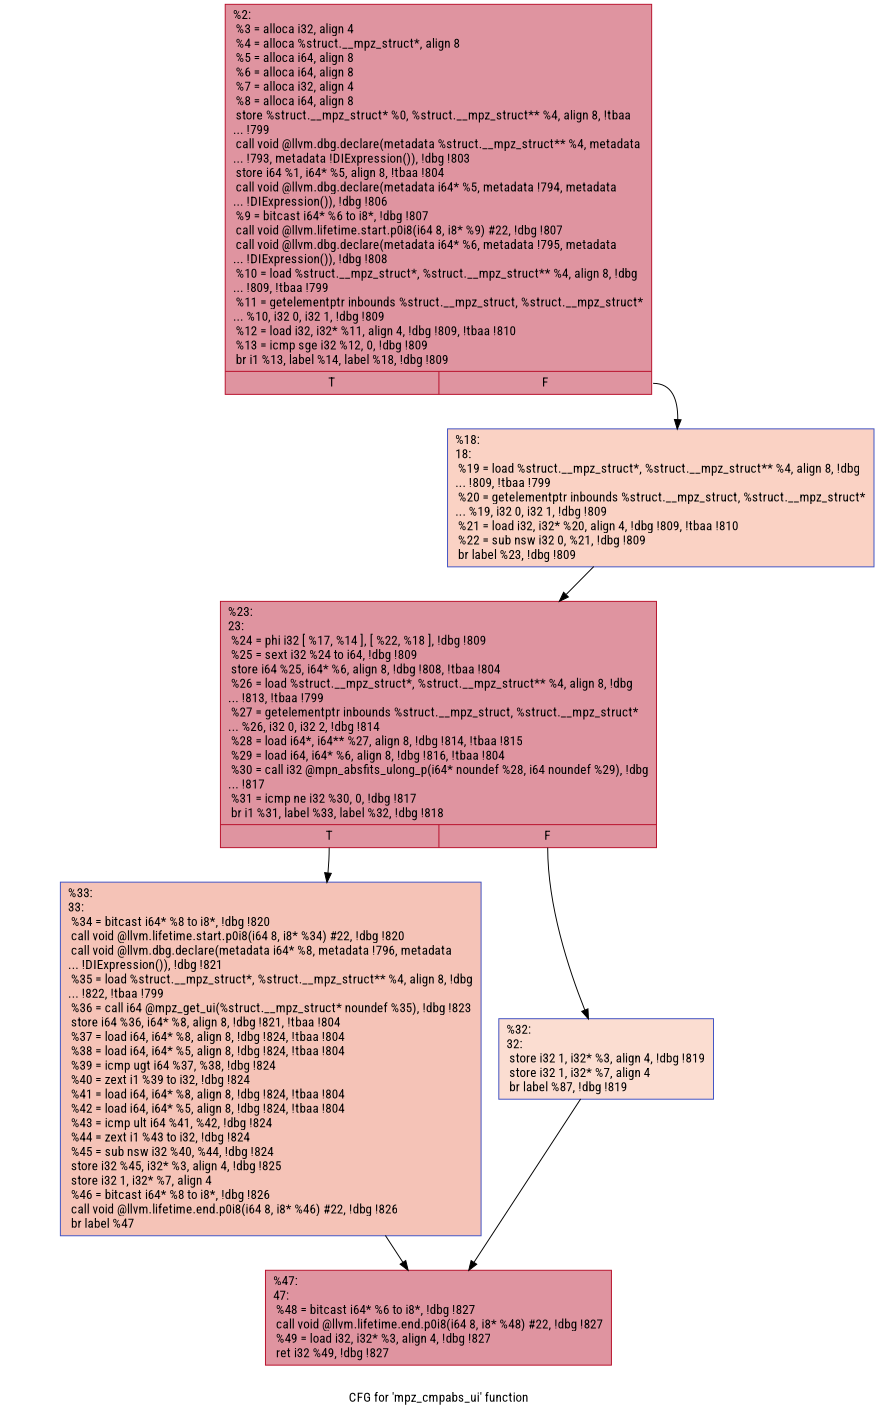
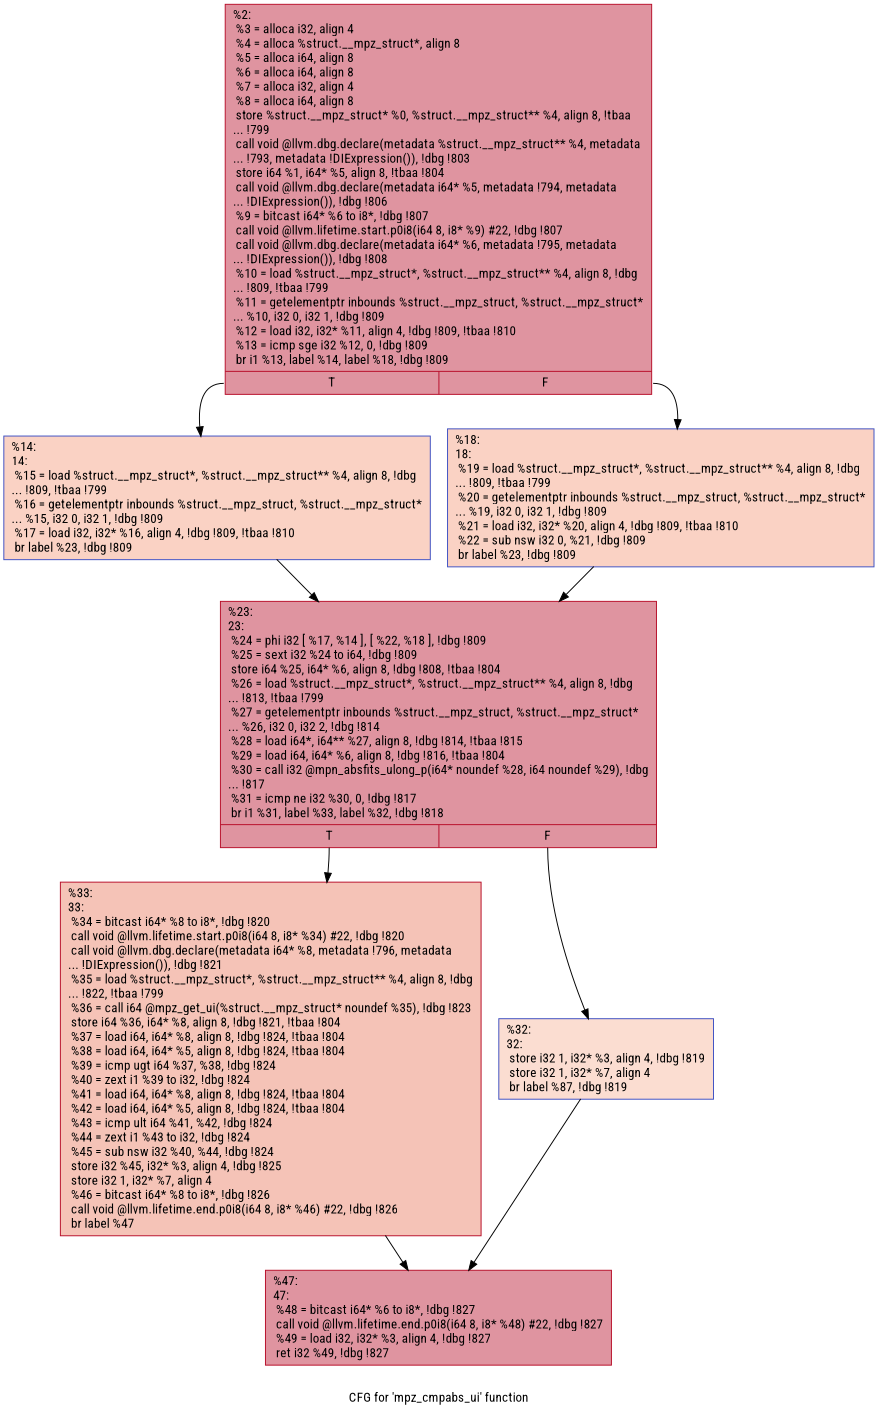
  digraph {
    fontname="Roboto Condensed"
    label="CFG for 'mpz_cmpabs_ui' function"
    node [color="#b70d28ff" fillcolor="#b70d2870" fontname="Roboto Condensed" shape=record style=filled]
    edge [fontname="Roboto Condensed"]
    n1 [label="{%2:\l  %3 = alloca i32, align 4\l  %4 = alloca %struct.__mpz_struct*, align 8\l  %5 = alloca i64, align 8\l  %6 = alloca i64, align 8\l  %7 = alloca i32, align 4\l  %8 = alloca i64, align 8\l  store %struct.__mpz_struct* %0, %struct.__mpz_struct** %4, align 8, !tbaa\l... !799\l  call void @llvm.dbg.declare(metadata %struct.__mpz_struct** %4, metadata\l... !793, metadata !DIExpression()), !dbg !803\l  store i64 %1, i64* %5, align 8, !tbaa !804\l  call void @llvm.dbg.declare(metadata i64* %5, metadata !794, metadata\l... !DIExpression()), !dbg !806\l  %9 = bitcast i64* %6 to i8*, !dbg !807\l  call void @llvm.lifetime.start.p0i8(i64 8, i8* %9) #22, !dbg !807\l  call void @llvm.dbg.declare(metadata i64* %6, metadata !795, metadata\l... !DIExpression()), !dbg !808\l  %10 = load %struct.__mpz_struct*, %struct.__mpz_struct** %4, align 8, !dbg\l... !809, !tbaa !799\l  %11 = getelementptr inbounds %struct.__mpz_struct, %struct.__mpz_struct*\l... %10, i32 0, i32 1, !dbg !809\l  %12 = load i32, i32* %11, align 4, !dbg !809, !tbaa !810\l  %13 = icmp sge i32 %12, 0, !dbg !809\l  br i1 %13, label %14, label %18, !dbg !809\l|{<s0>T|<s1>F}}"]
+   n2 [color="#3d50c3ff" fillcolor="#f4987a70" label="{%14:\l14:                                               \l  %15 = load %struct.__mpz_struct*, %struct.__mpz_struct** %4, align 8, !dbg\l... !809, !tbaa !799\l  %16 = getelementptr inbounds %struct.__mpz_struct, %struct.__mpz_struct*\l... %15, i32 0, i32 1, !dbg !809\l  %17 = load i32, i32* %16, align 4, !dbg !809, !tbaa !810\l  br label %23, !dbg !809\l}"]
    n3 [color="#3d50c3ff" fillcolor="#f4987a70" label="{%18:\l18:                                               \l  %19 = load %struct.__mpz_struct*, %struct.__mpz_struct** %4, align 8, !dbg\l... !809, !tbaa !799\l  %20 = getelementptr inbounds %struct.__mpz_struct, %struct.__mpz_struct*\l... %19, i32 0, i32 1, !dbg !809\l  %21 = load i32, i32* %20, align 4, !dbg !809, !tbaa !810\l  %22 = sub nsw i32 0, %21, !dbg !809\l  br label %23, !dbg !809\l}"]
    n4 [label="{%23:\l23:                                               \l  %24 = phi i32 [ %17, %14 ], [ %22, %18 ], !dbg !809\l  %25 = sext i32 %24 to i64, !dbg !809\l  store i64 %25, i64* %6, align 8, !dbg !808, !tbaa !804\l  %26 = load %struct.__mpz_struct*, %struct.__mpz_struct** %4, align 8, !dbg\l... !813, !tbaa !799\l  %27 = getelementptr inbounds %struct.__mpz_struct, %struct.__mpz_struct*\l... %26, i32 0, i32 2, !dbg !814\l  %28 = load i64*, i64** %27, align 8, !dbg !814, !tbaa !815\l  %29 = load i64, i64* %6, align 8, !dbg !816, !tbaa !804\l  %30 = call i32 @mpn_absfits_ulong_p(i64* noundef %28, i64 noundef %29), !dbg\l... !817\l  %31 = icmp ne i32 %30, 0, !dbg !817\l  br i1 %31, label %33, label %32, !dbg !818\l|{<s0>T|<s1>F}}"]
-   n5 [color="#3d50c3ff" fillcolor="#e8765c70" label="{%33:\l33:                                               \l  %34 = bitcast i64* %8 to i8*, !dbg !820\l  call void @llvm.lifetime.start.p0i8(i64 8, i8* %34) #22, !dbg !820\l  call void @llvm.dbg.declare(metadata i64* %8, metadata !796, metadata\l... !DIExpression()), !dbg !821\l  %35 = load %struct.__mpz_struct*, %struct.__mpz_struct** %4, align 8, !dbg\l... !822, !tbaa !799\l  %36 = call i64 @mpz_get_ui(%struct.__mpz_struct* noundef %35), !dbg !823\l  store i64 %36, i64* %8, align 8, !dbg !821, !tbaa !804\l  %37 = load i64, i64* %8, align 8, !dbg !824, !tbaa !804\l  %38 = load i64, i64* %5, align 8, !dbg !824, !tbaa !804\l  %39 = icmp ugt i64 %37, %38, !dbg !824\l  %40 = zext i1 %39 to i32, !dbg !824\l  %41 = load i64, i64* %8, align 8, !dbg !824, !tbaa !804\l  %42 = load i64, i64* %5, align 8, !dbg !824, !tbaa !804\l  %43 = icmp ult i64 %41, %42, !dbg !824\l  %44 = zext i1 %43 to i32, !dbg !824\l  %45 = sub nsw i32 %40, %44, !dbg !824\l  store i32 %45, i32* %3, align 4, !dbg !825\l  store i32 1, i32* %7, align 4\l  %46 = bitcast i64* %8 to i8*, !dbg !826\l  call void @llvm.lifetime.end.p0i8(i64 8, i8* %46) #22, !dbg !826\l  br label %47\l}"]
+   n5 [fillcolor="#e8765c70" label="{%33:\l33:                                               \l  %34 = bitcast i64* %8 to i8*, !dbg !820\l  call void @llvm.lifetime.start.p0i8(i64 8, i8* %34) #22, !dbg !820\l  call void @llvm.dbg.declare(metadata i64* %8, metadata !796, metadata\l... !DIExpression()), !dbg !821\l  %35 = load %struct.__mpz_struct*, %struct.__mpz_struct** %4, align 8, !dbg\l... !822, !tbaa !799\l  %36 = call i64 @mpz_get_ui(%struct.__mpz_struct* noundef %35), !dbg !823\l  store i64 %36, i64* %8, align 8, !dbg !821, !tbaa !804\l  %37 = load i64, i64* %8, align 8, !dbg !824, !tbaa !804\l  %38 = load i64, i64* %5, align 8, !dbg !824, !tbaa !804\l  %39 = icmp ugt i64 %37, %38, !dbg !824\l  %40 = zext i1 %39 to i32, !dbg !824\l  %41 = load i64, i64* %8, align 8, !dbg !824, !tbaa !804\l  %42 = load i64, i64* %5, align 8, !dbg !824, !tbaa !804\l  %43 = icmp ult i64 %41, %42, !dbg !824\l  %44 = zext i1 %43 to i32, !dbg !824\l  %45 = sub nsw i32 %40, %44, !dbg !824\l  store i32 %45, i32* %3, align 4, !dbg !825\l  store i32 1, i32* %7, align 4\l  %46 = bitcast i64* %8 to i8*, !dbg !826\l  call void @llvm.lifetime.end.p0i8(i64 8, i8* %46) #22, !dbg !826\l  br label %47\l}"]
    n6 [color="#3d50c3ff" fillcolor="#f7b39670" label="{%32:\l32:                                               \l  store i32 1, i32* %3, align 4, !dbg !819\l  store i32 1, i32* %7, align 4\l  br label %87, !dbg !819\l}"]
    n7 [label="{%47:\l47:                                               \l  %48 = bitcast i64* %6 to i8*, !dbg !827\l  call void @llvm.lifetime.end.p0i8(i64 8, i8* %48) #22, !dbg !827\l  %49 = load i32, i32* %3, align 4, !dbg !827\l  ret i32 %49, !dbg !827\l}"]
+   n1 -> n2 [tailport=s0]
    n1 -> n3 [tailport=s1]
+   n2 -> n4
    n3 -> n4
    n4 -> n5 [tailport=s0]
    n4 -> n6 [tailport=s1]
    n5 -> n7
    n6 -> n7
  }
